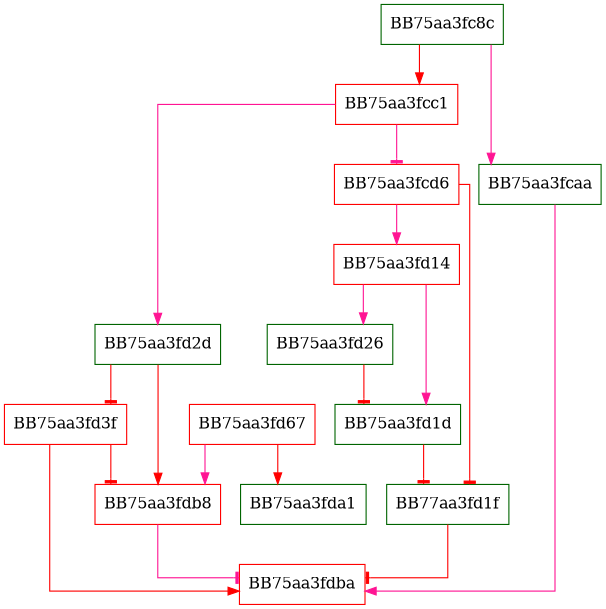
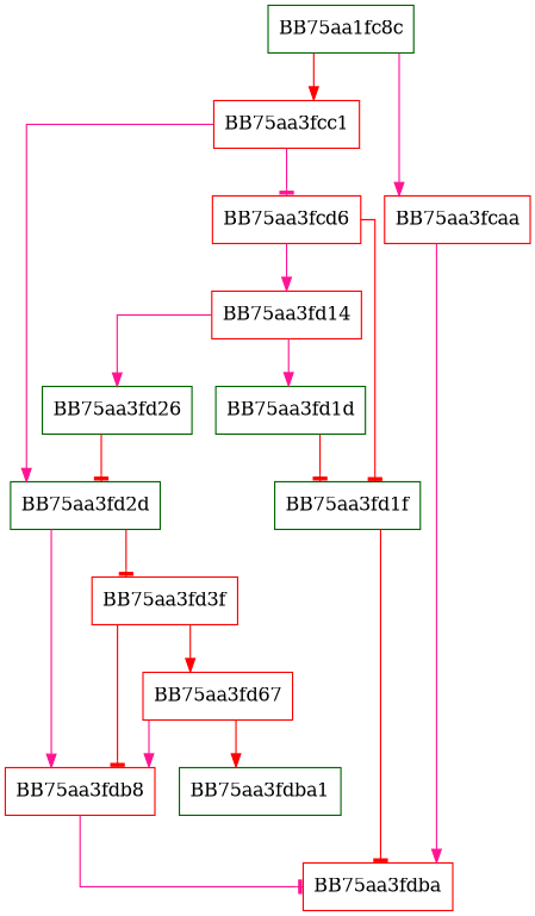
  digraph {
    splines=ortho
    node [color=red shape=box]
    edge [arrowhead=normal color=deeppink]
    BB75aa3fcc1
-   BB75aa3fc8c [color=darkgreen]
-   BB75aa3fcaa [color=darkgreen]
+   BB75aa3fc8c [color=darkgreen label=BB75aa1fc8c]
+   BB75aa3fcaa
    BB75aa3fd2d [color=darkgreen]
    BB75aa3fcd6
    BB75aa3fdba
    BB75aa3fdb8
    BB75aa3fd3f
-   BB75aa3fd1f [color=darkgreen label=BB77aa3fd1f]
+   BB75aa3fd1f [color=darkgreen]
    BB75aa3fd14
    BB75aa3fd67
    BB75aa3fd26 [color=darkgreen]
    BB75aa3fd1d [color=darkgreen]
-   BB75aa3fda1 [color=darkgreen]
+   BB75aa3fda1 [color=darkgreen label=BB75aa3fdba1]
    BB75aa3fcc1 -> BB75aa3fd2d
    BB75aa3fcc1 -> BB75aa3fcd6 [arrowhead=tee]
    BB75aa3fc8c -> BB75aa3fcc1 [color=red]
    BB75aa3fc8c -> BB75aa3fcaa
    BB75aa3fcaa -> BB75aa3fdba
-   BB75aa3fd2d -> BB75aa3fdb8 [color=red]
+   BB75aa3fd2d -> BB75aa3fdb8
    BB75aa3fd2d -> BB75aa3fd3f [arrowhead=tee color=red]
    BB75aa3fcd6 -> BB75aa3fd1f [arrowhead=tee color=red]
    BB75aa3fcd6 -> BB75aa3fd14
    BB75aa3fdb8 -> BB75aa3fdba [arrowhead=tee]
    BB75aa3fd3f -> BB75aa3fdb8 [arrowhead=tee color=red]
-   BB75aa3fd3f -> BB75aa3fdba [color=red]
+   BB75aa3fd3f -> BB75aa3fd67 [color=red]
    BB75aa3fd1f -> BB75aa3fdba [arrowhead=tee color=red]
    BB75aa3fd14 -> BB75aa3fd26
    BB75aa3fd14 -> BB75aa3fd1d
    BB75aa3fd67 -> BB75aa3fdb8
    BB75aa3fd67 -> BB75aa3fda1 [color=red]
-   BB75aa3fd26 -> BB75aa3fd1d [arrowhead=tee color=red]
+   BB75aa3fd26 -> BB75aa3fd2d [arrowhead=tee color=red]
    BB75aa3fd1d -> BB75aa3fd1f [arrowhead=tee color=red]
  }
